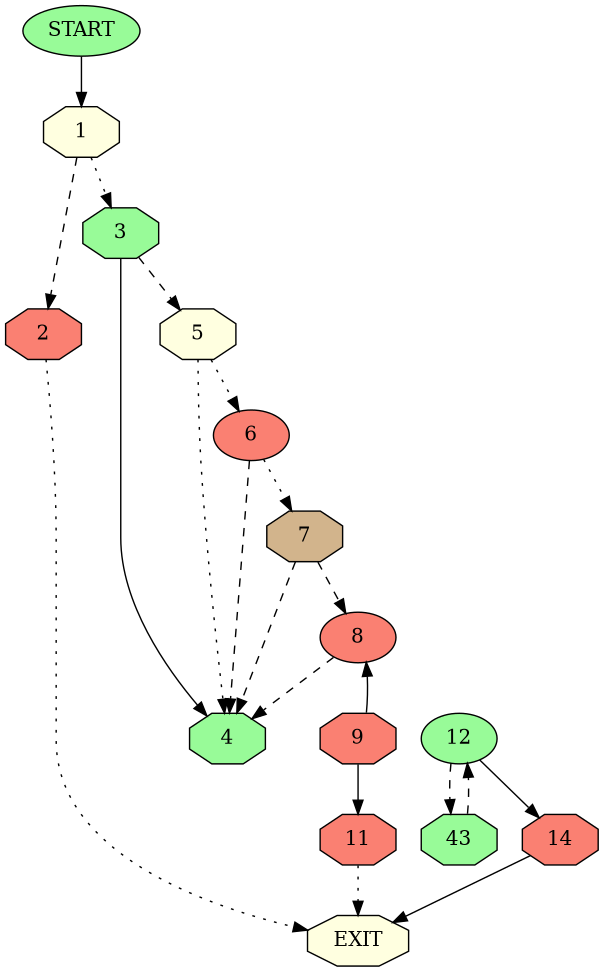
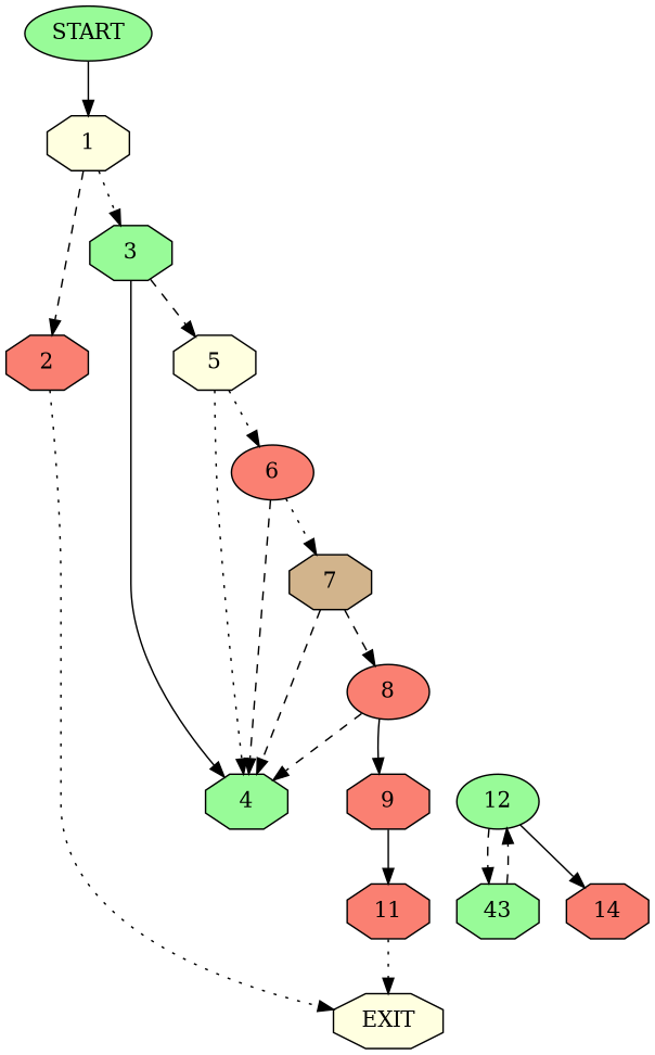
  digraph {
    node [fillcolor=salmon shape=octagon style=filled]
    edge [style=dashed]
    n1 [fillcolor=palegreen label=START shape=ellipse]
    1 [fillcolor=lightyellow]
    2
    3 [fillcolor=palegreen]
    n5 [fillcolor=lightyellow label=EXIT]
    4 [fillcolor=palegreen]
    5 [fillcolor=lightyellow]
    6 [shape=ellipse]
    7 [fillcolor=tan]
    8 [shape=ellipse]
    9
    11
    12 [fillcolor=palegreen shape=ellipse]
    n14 [fillcolor=palegreen label=43]
    14
    n1 -> 1 [style=solid]
    1 -> 2
    1 -> 3 [style=dotted]
    2 -> n5 [style=dotted]
    3 -> 4 [style=solid]
    3 -> 5
    5 -> 4 [style=dotted]
    5 -> 6 [style=dotted]
    6 -> 4
    6 -> 7 [style=dotted]
    7 -> 4
    7 -> 8
    8 -> 4
-   9 -> 8 [style=solid]
+   8 -> 9 [style=solid]
    9 -> 11 [style=solid]
    11 -> n5 [style=dotted]
    12 -> n14
    12 -> 14 [style=solid]
    n14 -> 12
-   14 -> n5 [style=solid]
  }
